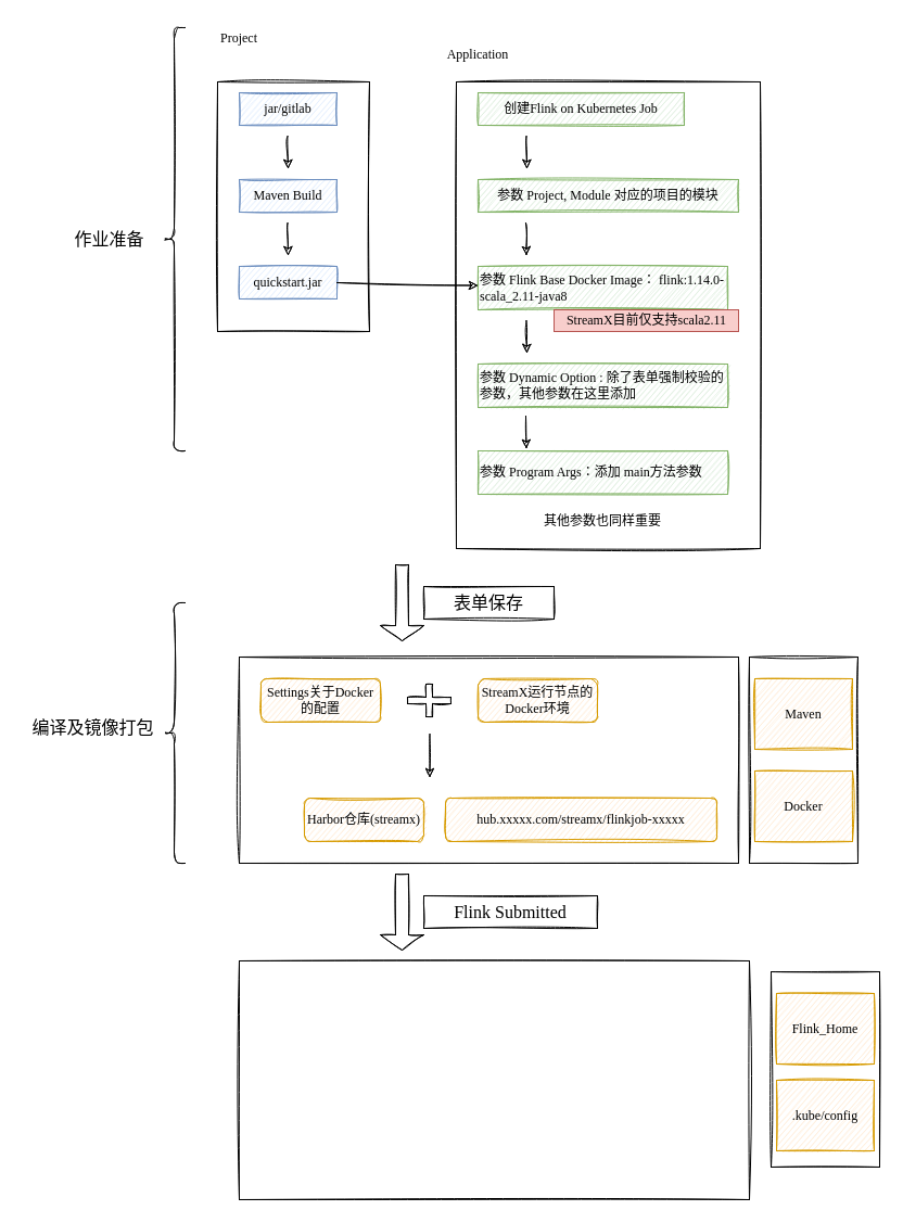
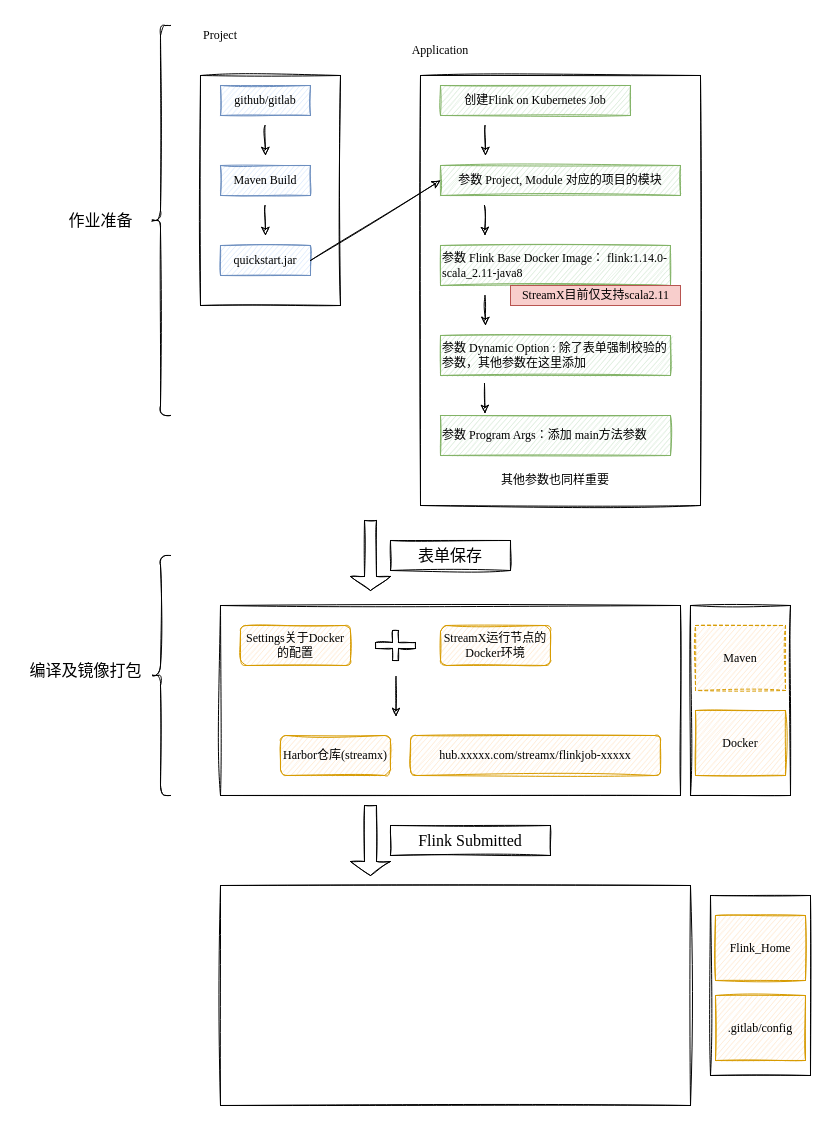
  <mxCell id="0" />
  <mxCell id="1" parent="0" />
  <mxCell id="2" value="" style="rounded=0;whiteSpace=wrap;html=1;fillColor=none;fontFamily=Comic Sans MS;sketch=1;" parent="1" vertex="1"><mxGeometry x="200" y="75" width="140" height="230" as="geometry" /></mxCell>
- <mxCell id="3" value="jar/gitlab" style="rounded=0;whiteSpace=wrap;html=1;fillColor=#dae8fc;fontFamily=Comic Sans MS;sketch=1;strokeColor=#6c8ebf;" parent="1" vertex="1"><mxGeometry x="220" y="85" width="90" height="30" as="geometry" /></mxCell>
+ <mxCell id="3" value="github/gitlab" style="rounded=0;whiteSpace=wrap;html=1;fillColor=#dae8fc;fontFamily=Comic Sans MS;sketch=1;strokeColor=#6c8ebf;" parent="1" vertex="1"><mxGeometry x="220" y="85" width="90" height="30" as="geometry" /></mxCell>
  <mxCell id="4" value="Project" style="text;html=1;strokeColor=none;fillColor=none;align=center;verticalAlign=middle;whiteSpace=wrap;rounded=0;sketch=1;fontFamily=Comic Sans MS;" parent="1" vertex="1"><mxGeometry x="190" y="20" width="60" height="30" as="geometry" /></mxCell>
  <mxCell id="5" value="" style="endArrow=classic;html=1;rounded=0;fontFamily=Comic Sans MS;sketch=1;" parent="1" edge="1"><mxGeometry width="50" height="50" relative="1" as="geometry"><mxPoint x="264.5" y="125" as="sourcePoint" /><mxPoint x="265" y="155" as="targetPoint" /></mxGeometry></mxCell>
  <mxCell id="6" value="Maven Build" style="rounded=0;whiteSpace=wrap;html=1;fillColor=#dae8fc;fontFamily=Comic Sans MS;sketch=1;strokeColor=#6c8ebf;" parent="1" vertex="1"><mxGeometry x="220" y="165" width="90" height="30" as="geometry" /></mxCell>
  <mxCell id="7" value="quickstart.jar" style="rounded=0;whiteSpace=wrap;html=1;fillColor=#dae8fc;fontFamily=Comic Sans MS;sketch=1;strokeColor=#6c8ebf;" parent="1" vertex="1"><mxGeometry x="220" y="245" width="90" height="30" as="geometry" /></mxCell>
  <mxCell id="8" value="" style="endArrow=classic;html=1;rounded=0;fontFamily=Comic Sans MS;sketch=1;" parent="1" edge="1"><mxGeometry width="50" height="50" relative="1" as="geometry"><mxPoint x="264.5" y="205" as="sourcePoint" /><mxPoint x="265" y="235" as="targetPoint" /></mxGeometry></mxCell>
  <mxCell id="9" value="" style="rounded=0;whiteSpace=wrap;html=1;fillColor=none;fontFamily=Comic Sans MS;sketch=1;" parent="1" vertex="1"><mxGeometry x="420" y="75" width="280" height="430" as="geometry" /></mxCell>
  <mxCell id="10" value="创建Flink on Kubernetes Job" style="rounded=0;whiteSpace=wrap;html=1;fillColor=#d5e8d4;fontFamily=Comic Sans MS;sketch=1;strokeColor=#82b366;" parent="1" vertex="1"><mxGeometry x="440" y="85" width="190" height="30" as="geometry" /></mxCell>
  <mxCell id="11" value="Application" style="text;html=1;strokeColor=none;fillColor=none;align=center;verticalAlign=middle;whiteSpace=wrap;rounded=0;sketch=1;fontFamily=Comic Sans MS;" parent="1" vertex="1"><mxGeometry x="410" y="35" width="60" height="30" as="geometry" /></mxCell>
  <mxCell id="12" value="" style="endArrow=classic;html=1;rounded=0;fontFamily=Comic Sans MS;sketch=1;" parent="1" edge="1"><mxGeometry width="50" height="50" relative="1" as="geometry"><mxPoint x="484.5" y="125" as="sourcePoint" /><mxPoint x="485" y="155" as="targetPoint" /></mxGeometry></mxCell>
  <mxCell id="13" value="参数 Project, Module 对应的项目的模块" style="rounded=0;whiteSpace=wrap;html=1;fillColor=#d5e8d4;fontFamily=Comic Sans MS;sketch=1;strokeColor=#82b366;" parent="1" vertex="1"><mxGeometry x="440" y="165" width="240" height="30" as="geometry" /></mxCell>
  <mxCell id="14" value="参数 Dynamic Option : 除了表单强制校验的参数，其他参数在这里添加" style="rounded=0;whiteSpace=wrap;html=1;fillColor=#d5e8d4;fontFamily=Comic Sans MS;sketch=1;strokeColor=#82b366;align=left;" parent="1" vertex="1"><mxGeometry x="440" y="335" width="230" height="40" as="geometry" /></mxCell>
  <mxCell id="15" value="" style="endArrow=classic;html=1;rounded=0;fontFamily=Comic Sans MS;sketch=1;" parent="1" edge="1"><mxGeometry width="50" height="50" relative="1" as="geometry"><mxPoint x="484.5" y="295" as="sourcePoint" /><mxPoint x="485" y="325" as="targetPoint" /></mxGeometry></mxCell>
- <mxCell id="16" value="" style="endArrow=classic;html=1;rounded=0;sketch=1;fontFamily=Comic Sans MS;exitX=1;exitY=0.5;exitDx=0;exitDy=0;" parent="1" source="7" target="23" edge="1"><mxGeometry width="50" height="50" relative="1" as="geometry"><mxPoint x="330" y="255" as="sourcePoint" /><mxPoint x="390" y="215" as="targetPoint" /></mxGeometry></mxCell>
+ <mxCell id="16" value="" style="endArrow=classic;html=1;rounded=0;sketch=1;fontFamily=Comic Sans MS;entryX=0;entryY=0.5;entryDx=0;entryDy=0;exitX=1;exitY=0.5;exitDx=0;exitDy=0;" parent="1" source="7" target="13" edge="1"><mxGeometry width="50" height="50" relative="1" as="geometry"><mxPoint x="330" y="255" as="sourcePoint" /><mxPoint x="390" y="215" as="targetPoint" /></mxGeometry></mxCell>
  <mxCell id="17" value="参数 Program Args：添加 main方法参数" style="rounded=0;whiteSpace=wrap;html=1;fillColor=#d5e8d4;fontFamily=Comic Sans MS;sketch=1;strokeColor=#82b366;align=left;" parent="1" vertex="1"><mxGeometry x="440" y="415" width="230" height="40" as="geometry" /></mxCell>
  <mxCell id="18" value="" style="endArrow=classic;html=1;rounded=0;fontFamily=Comic Sans MS;sketch=1;" parent="1" edge="1"><mxGeometry width="50" height="50" relative="1" as="geometry"><mxPoint x="484" y="383" as="sourcePoint" /><mxPoint x="484.5" y="413" as="targetPoint" /></mxGeometry></mxCell>
  <mxCell id="19" value="" style="shape=curlyBracket;whiteSpace=wrap;html=1;rounded=1;sketch=1;fontFamily=Comic Sans MS;fillColor=none;align=left;" parent="1" vertex="1"><mxGeometry x="150" y="25" width="20" height="390" as="geometry" /></mxCell>
  <mxCell id="20" value="作业准备" style="text;html=1;align=center;verticalAlign=middle;resizable=0;points=[];autosize=1;strokeColor=none;fillColor=none;fontFamily=Comic Sans MS;fontSize=16;" parent="1" vertex="1"><mxGeometry x="60" y="210" width="80" height="20" as="geometry" /></mxCell>
  <mxCell id="21" value="" style="shape=singleArrow;direction=south;whiteSpace=wrap;html=1;sketch=1;fontFamily=Comic Sans MS;fontSize=16;fillColor=none;align=left;" parent="1" vertex="1"><mxGeometry x="350" y="520" width="40" height="70" as="geometry" /></mxCell>
  <mxCell id="22" value="表单保存" style="rounded=0;whiteSpace=wrap;html=1;sketch=1;fontFamily=Comic Sans MS;fontSize=16;fillColor=none;align=center;" parent="1" vertex="1"><mxGeometry x="390" y="540" width="120" height="30" as="geometry" /></mxCell>
  <mxCell id="23" value="参数 Flink Base Docker Image：&amp;nbsp;flink:1.14.0-scala_2.11-java8" style="rounded=0;whiteSpace=wrap;html=1;fillColor=#d5e8d4;fontFamily=Comic Sans MS;sketch=1;strokeColor=#82b366;align=left;" parent="1" vertex="1"><mxGeometry x="440" y="245" width="230" height="40" as="geometry" /></mxCell>
  <mxCell id="24" value="" style="endArrow=classic;html=1;rounded=0;fontFamily=Comic Sans MS;sketch=1;" parent="1" edge="1"><mxGeometry width="50" height="50" relative="1" as="geometry"><mxPoint x="484" y="205" as="sourcePoint" /><mxPoint x="484.5" y="235" as="targetPoint" /></mxGeometry></mxCell>
  <mxCell id="25" value="其他参数也同样重要" style="text;html=1;strokeColor=none;fillColor=none;align=center;verticalAlign=middle;whiteSpace=wrap;rounded=0;sketch=1;fontFamily=Comic Sans MS;fontSize=12;" parent="1" vertex="1"><mxGeometry x="470" y="465" width="170" height="30" as="geometry" /></mxCell>
  <mxCell id="26" value="StreamX目前仅支持scala2.11" style="text;html=1;align=center;verticalAlign=middle;resizable=0;points=[];autosize=1;strokeColor=#b85450;fillColor=#f8cecc;fontSize=12;fontFamily=Comic Sans MS;" parent="1" vertex="1"><mxGeometry x="510" y="285" width="170" height="20" as="geometry" /></mxCell>
  <mxCell id="27" value="" style="rounded=0;whiteSpace=wrap;html=1;sketch=1;fontFamily=Comic Sans MS;fontSize=12;fillColor=none;align=center;" parent="1" vertex="1"><mxGeometry x="220" y="605" width="460" height="190" as="geometry" /></mxCell>
  <mxCell id="28" value="Settings关于Docker的配置" style="rounded=1;whiteSpace=wrap;html=1;sketch=1;fontFamily=Comic Sans MS;fontSize=12;fillColor=#ffe6cc;align=center;strokeColor=#d79b00;" parent="1" vertex="1"><mxGeometry x="240" y="625" width="110" height="40" as="geometry" /></mxCell>
  <mxCell id="29" value="StreamX运行节点的Docker环境" style="rounded=1;whiteSpace=wrap;html=1;sketch=1;fontFamily=Comic Sans MS;fontSize=12;fillColor=#ffe6cc;align=center;strokeColor=#d79b00;" parent="1" vertex="1"><mxGeometry x="440" y="625" width="110" height="40" as="geometry" /></mxCell>
  <mxCell id="30" value="" style="shape=cross;whiteSpace=wrap;html=1;sketch=1;fontFamily=Comic Sans MS;fontSize=12;fillColor=none;align=center;" parent="1" vertex="1"><mxGeometry x="375" y="630" width="40" height="30" as="geometry" /></mxCell>
  <mxCell id="31" value="Harbor仓库(streamx)" style="rounded=1;whiteSpace=wrap;html=1;sketch=1;fontFamily=Comic Sans MS;fontSize=12;fillColor=#ffe6cc;align=center;strokeColor=#d79b00;" parent="1" vertex="1"><mxGeometry x="280" y="735" width="110" height="40" as="geometry" /></mxCell>
  <mxCell id="32" value="" style="endArrow=classic;html=1;rounded=0;sketch=1;fontFamily=Comic Sans MS;fontSize=12;" parent="1" edge="1"><mxGeometry width="50" height="50" relative="1" as="geometry"><mxPoint x="395.5" y="676" as="sourcePoint" /><mxPoint x="395.5" y="716" as="targetPoint" /></mxGeometry></mxCell>
  <mxCell id="33" value="" style="shape=curlyBracket;whiteSpace=wrap;html=1;rounded=1;sketch=1;fontFamily=Comic Sans MS;fontSize=12;fillColor=none;align=center;" parent="1" vertex="1"><mxGeometry x="150" y="555" width="20" height="240" as="geometry" /></mxCell>
  <mxCell id="34" value="编译及镜像打包" style="text;html=1;align=center;verticalAlign=middle;resizable=0;points=[];autosize=1;strokeColor=none;fillColor=none;fontFamily=Comic Sans MS;fontSize=16;" parent="1" vertex="1"><mxGeometry x="20" y="660" width="130" height="20" as="geometry" /></mxCell>
  <mxCell id="35" value="hub.xxxxx.com/streamx/flinkjob-xxxxx" style="rounded=1;whiteSpace=wrap;html=1;sketch=1;fontFamily=Comic Sans MS;fontSize=12;fillColor=#ffe6cc;align=center;strokeColor=#d79b00;" parent="1" vertex="1"><mxGeometry x="410" y="735" width="250" height="40" as="geometry" /></mxCell>
  <mxCell id="36" value="" style="rounded=0;whiteSpace=wrap;html=1;sketch=1;fontFamily=Comic Sans MS;fontSize=12;fillColor=none;align=center;" parent="1" vertex="1"><mxGeometry x="690" y="605" width="100" height="190" as="geometry" /></mxCell>
- <mxCell id="37" value="Maven" style="rounded=0;whiteSpace=wrap;html=1;sketch=1;fontFamily=Comic Sans MS;fontSize=12;fillColor=#ffe6cc;align=center;strokeColor=#d79b00;" parent="1" vertex="1"><mxGeometry x="695" y="625" width="90" height="65" as="geometry" /></mxCell>
+ <mxCell id="37" value="Maven" style="rounded=0;whiteSpace=wrap;html=1;sketch=1;fontFamily=Comic Sans MS;fontSize=12;fillColor=#ffe6cc;align=center;strokeColor=#d79b00;dashed=1;" parent="1" vertex="1"><mxGeometry x="695" y="625" width="90" height="65" as="geometry" /></mxCell>
  <mxCell id="38" value="Docker" style="rounded=0;whiteSpace=wrap;html=1;sketch=1;fontFamily=Comic Sans MS;fontSize=12;fillColor=#ffe6cc;align=center;strokeColor=#d79b00;" parent="1" vertex="1"><mxGeometry x="695" y="710" width="90" height="65" as="geometry" /></mxCell>
  <mxCell id="39" value="" style="shape=singleArrow;direction=south;whiteSpace=wrap;html=1;sketch=1;fontFamily=Comic Sans MS;fontSize=16;fillColor=none;align=left;" parent="1" vertex="1"><mxGeometry x="350" y="805" width="40" height="70" as="geometry" /></mxCell>
  <mxCell id="40" value="Flink Submitted" style="rounded=0;whiteSpace=wrap;html=1;sketch=1;fontFamily=Comic Sans MS;fontSize=16;fillColor=none;align=center;" parent="1" vertex="1"><mxGeometry x="390" y="825" width="160" height="30" as="geometry" /></mxCell>
  <mxCell id="41" value="" style="rounded=0;whiteSpace=wrap;html=1;sketch=1;fontFamily=Comic Sans MS;fontSize=12;fillColor=none;align=center;" parent="1" vertex="1"><mxGeometry x="220" y="885" width="470" height="220" as="geometry" /></mxCell>
  <mxCell id="42" value="" style="rounded=0;whiteSpace=wrap;html=1;sketch=1;fontFamily=Comic Sans MS;fontSize=12;fillColor=none;align=center;" parent="1" vertex="1"><mxGeometry x="710" y="895" width="100" height="180" as="geometry" /></mxCell>
- <mxCell id="43" value=".kube/config" style="rounded=0;whiteSpace=wrap;html=1;sketch=1;fontFamily=Comic Sans MS;fontSize=12;fillColor=#ffe6cc;align=center;strokeColor=#d79b00;" parent="1" vertex="1"><mxGeometry x="715" y="995" width="90" height="65" as="geometry" /></mxCell>
+ <mxCell id="43" value=".gitlab/config" style="rounded=0;whiteSpace=wrap;html=1;sketch=1;fontFamily=Comic Sans MS;fontSize=12;fillColor=#ffe6cc;align=center;strokeColor=#d79b00;" parent="1" vertex="1"><mxGeometry x="715" y="995" width="90" height="65" as="geometry" /></mxCell>
  <mxCell id="44" value="Flink_Home" style="rounded=0;whiteSpace=wrap;html=1;sketch=1;fontFamily=Comic Sans MS;fontSize=12;fillColor=#ffe6cc;align=center;strokeColor=#d79b00;" parent="1" vertex="1"><mxGeometry x="715" y="915" width="90" height="65" as="geometry" /></mxCell>
